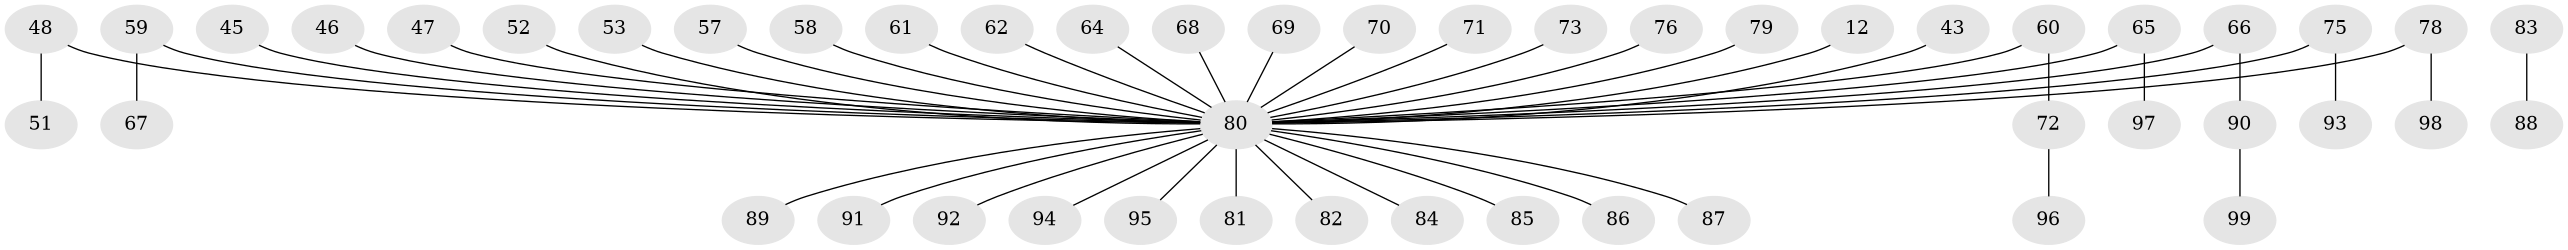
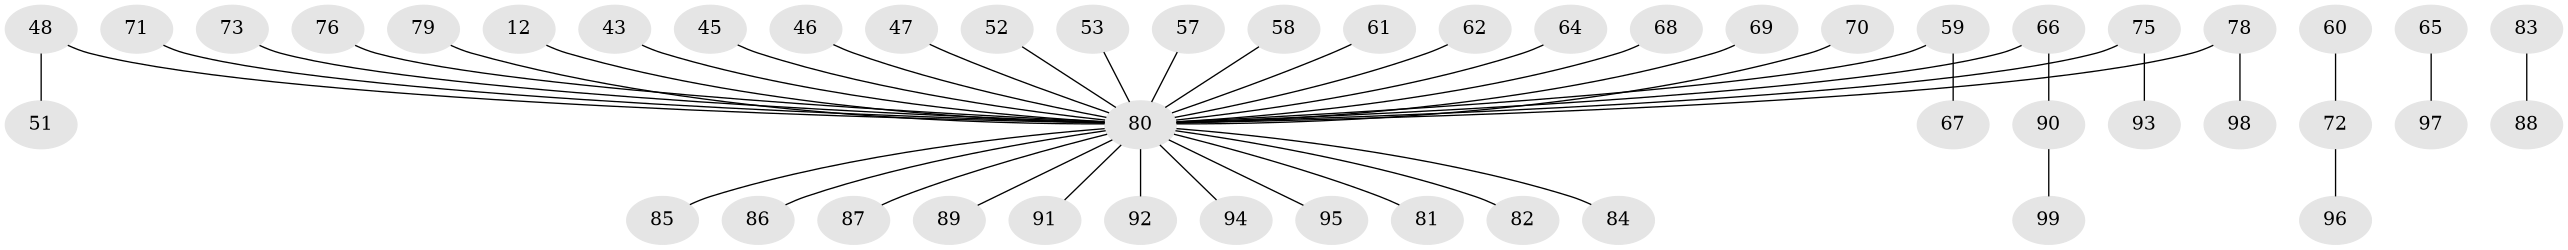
  graph {
    node [color=gray90 style=filled]
    80 [super="+10+9+39+49+77+15+36+55+27+32+34+50+54+35+56+37+44"]
    81
    82
    84
    85
    86
    87
    89
    91
    92
    94
    95
    n13 [label=12]
    43
    45
    46
    47
    48
    51
    52
    53
    57
    58
    59
    67
    60
    72
    96
    61
    62
    64
    65
    97
    66
    90
    99
    68
    69
    70
    71
    73
    75
    93
    76
    78
    98
    79
    83
    88
    80 -- 81
    80 -- 82
    80 -- 84
    80 -- 85
    80 -- 86
    80 -- 87
    80 -- 89
    80 -- 91
    80 -- 92
    80 -- 94
    80 -- 95
    n13 -- 80
    43 -- 80
    45 -- 80
    46 -- 80
    47 -- 80
    48 -- 80
    48 -- 51
    52 -- 80
    53 -- 80
    57 -- 80
    58 -- 80
    59 -- 80
    59 -- 67
-   60 -- 80
    60 -- 72
    72 -- 96
    61 -- 80
    62 -- 80
    64 -- 80
-   65 -- 80
    65 -- 97
    66 -- 80
    66 -- 90
    90 -- 99
    68 -- 80
    69 -- 80
    70 -- 80
    71 -- 80
    73 -- 80
    75 -- 80
    75 -- 93
    76 -- 80
    78 -- 80
    78 -- 98
    79 -- 80
    83 -- 88
  }
